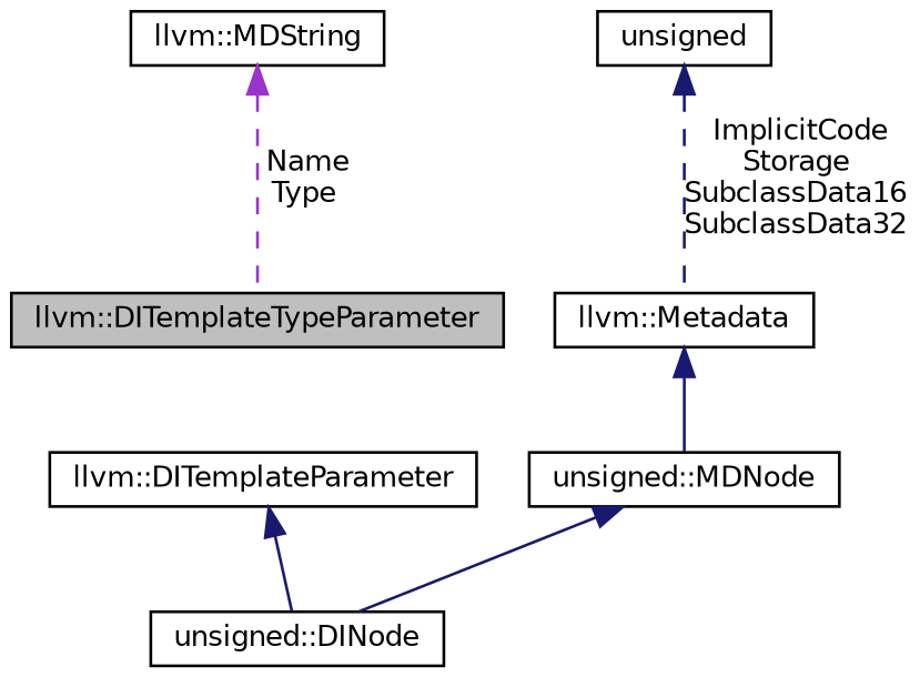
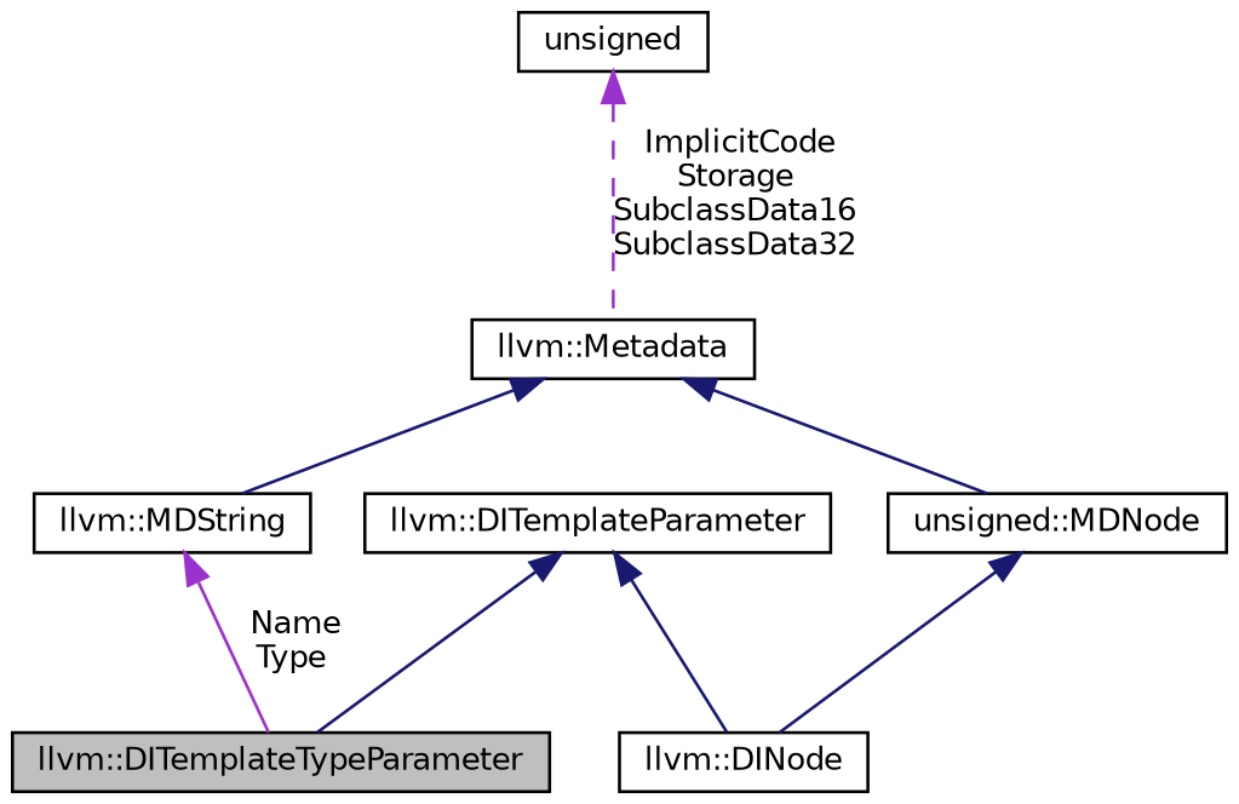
  digraph {
    node [color=black fontname=Helvetica fontsize=10 shape=box]
    edge [color=midnightblue dir=back fontname=Helvetica fontsize=10 labelfontname=Helvetica labelfontsize=10 style=solid]
    n1 [fillcolor=grey75 fontcolor=black height=0.2 label="llvm::DITemplateTypeParameter" style=filled width=0.4]
    n2 [height=0.2 label="llvm::DITemplateParameter" width=0.4]
-   n3 [height=0.2 label="unsigned::DINode" width=0.4]
+   n3 [height=0.2 label="llvm::DINode" width=0.4]
    n4 [height=0.2 label="unsigned::MDNode" width=0.4]
    n5 [height=0.2 label="llvm::Metadata" width=0.4]
    n6 [height=0.2 label="llvm::MDString" width=0.4]
    n7 [height=0.2 label=unsigned width=0.4]
+   n2 -> n1
    n2 -> n3
    n4 -> n3
    n5 -> n4
-   n6 -> n1 [color=darkorchid3 label=" Name\nType" style=dashed]
-   n7 -> n5 [label=" ImplicitCode\nStorage\nSubclassData16\nSubclassData32" style=dashed]
+   n5 -> n6
+   n6 -> n1 [color=darkorchid3 label=" Name\nType"]
+   n7 -> n5 [color=darkorchid3 label=" ImplicitCode\nStorage\nSubclassData16\nSubclassData32" style=dashed]
  }
